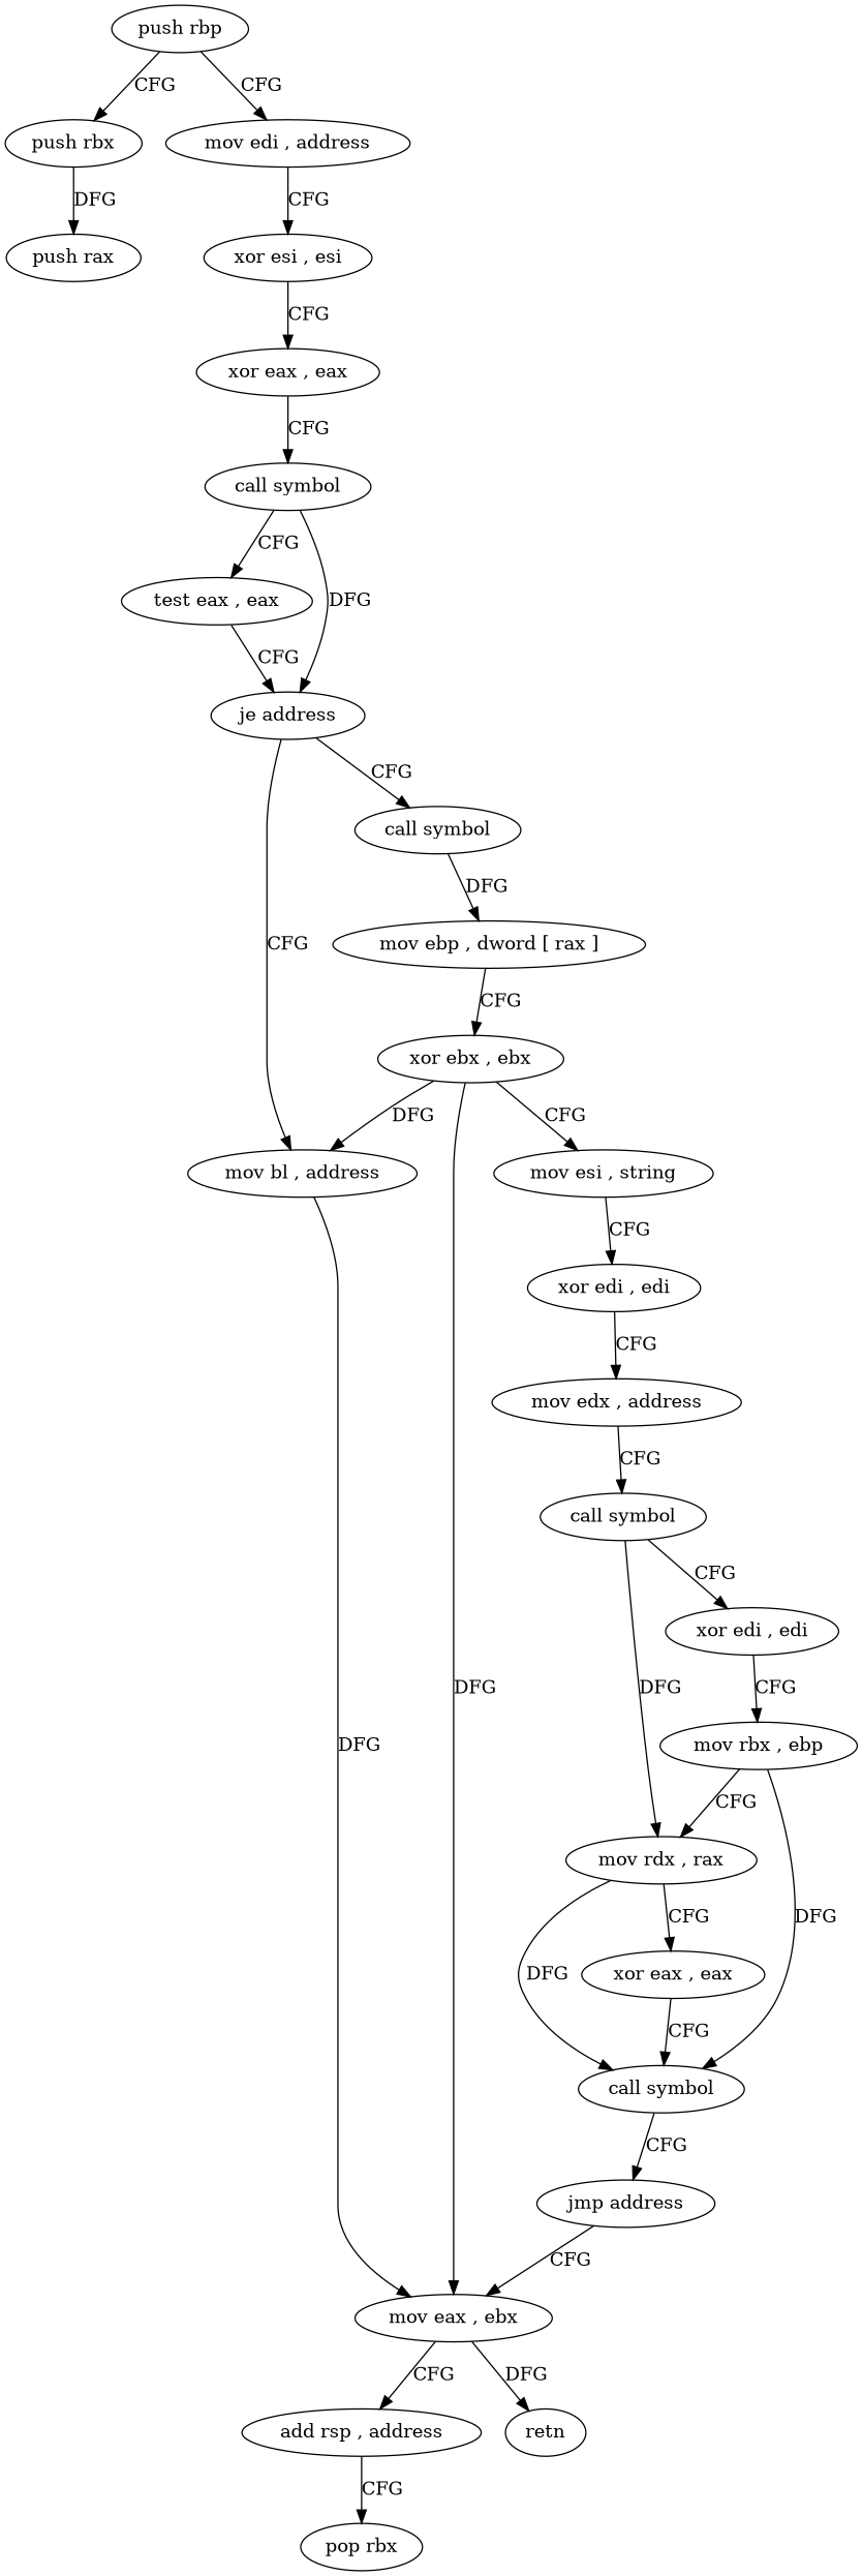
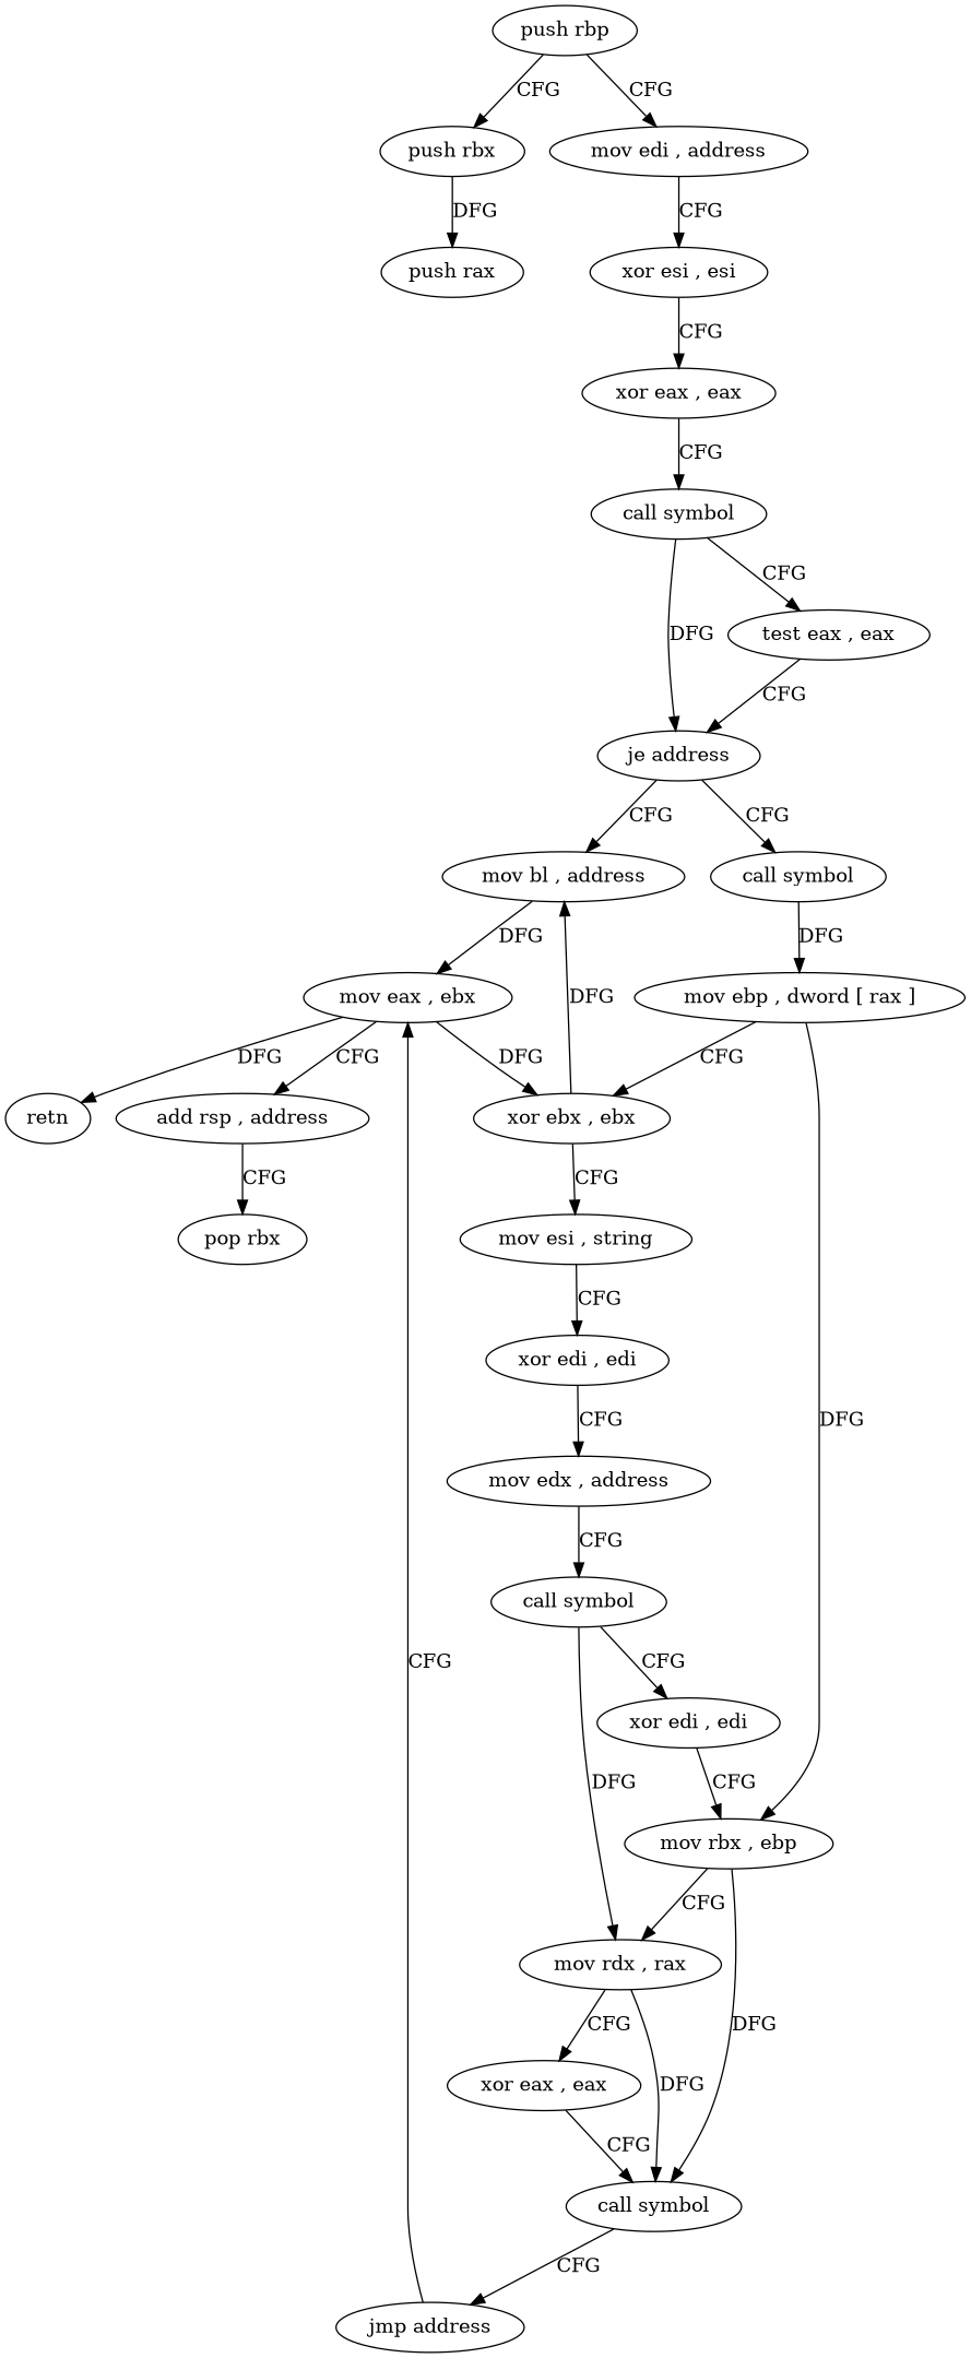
  digraph {
    n1 [label="push rbp"]
    n2 [label="push rbx"]
    n3 [label="mov edi , address"]
    n4 [label="push rax"]
    n5 [label="xor esi , esi"]
    n6 [label="xor eax , eax"]
    n7 [label="call symbol"]
    n8 [label="test eax , eax"]
    n9 [label="je address"]
    n10 [label="mov bl , address"]
    n11 [label="call symbol"]
    n12 [label="mov eax , ebx"]
    n13 [label="mov ebp , dword [ rax ]"]
    n14 [label="add rsp , address"]
    n15 [label=retn]
    n16 [label="xor ebx , ebx"]
    n17 [label="mov rbx , ebp"]
    n18 [label="pop rbx"]
    n19 [label="mov esi , string"]
    n20 [label="mov rdx , rax"]
    n21 [label="call symbol"]
    n22 [label="xor edi , edi"]
    n23 [label="mov edx , address"]
    n24 [label="call symbol"]
    n25 [label="xor edi , edi"]
    n26 [label="xor eax , eax"]
    n27 [label="jmp address"]
    n1 -> n2 [label=CFG]
    n1 -> n3 [label=CFG]
    n2 -> n4 [label=DFG]
    n3 -> n5 [label=CFG]
    n5 -> n6 [label=CFG]
    n6 -> n7 [label=CFG]
    n7 -> n8 [label=CFG]
    n7 -> n9 [label=DFG]
    n8 -> n9 [label=CFG]
    n9 -> n10 [label=CFG]
    n9 -> n11 [label=CFG]
    n10 -> n12 [label=DFG]
    n11 -> n13 [label=DFG]
    n12 -> n14 [label=CFG]
    n12 -> n15 [label=DFG]
    n13 -> n16 [label=CFG]
+   n13 -> n17 [label=DFG]
    n14 -> n18 [label=CFG]
    n16 -> n10 [label=DFG]
-   n16 -> n12 [label=DFG]
+   n12 -> n16 [label=DFG]
    n16 -> n19 [label=CFG]
    n17 -> n20 [label=CFG]
    n17 -> n21 [label=DFG]
    n19 -> n22 [label=CFG]
    n20 -> n21 [label=DFG]
    n20 -> n26 [label=CFG]
    n21 -> n27 [label=CFG]
    n22 -> n23 [label=CFG]
    n23 -> n24 [label=CFG]
    n24 -> n20 [label=DFG]
    n24 -> n25 [label=CFG]
    n25 -> n17 [label=CFG]
    n26 -> n21 [label=CFG]
    n27 -> n12 [label=CFG]
  }
